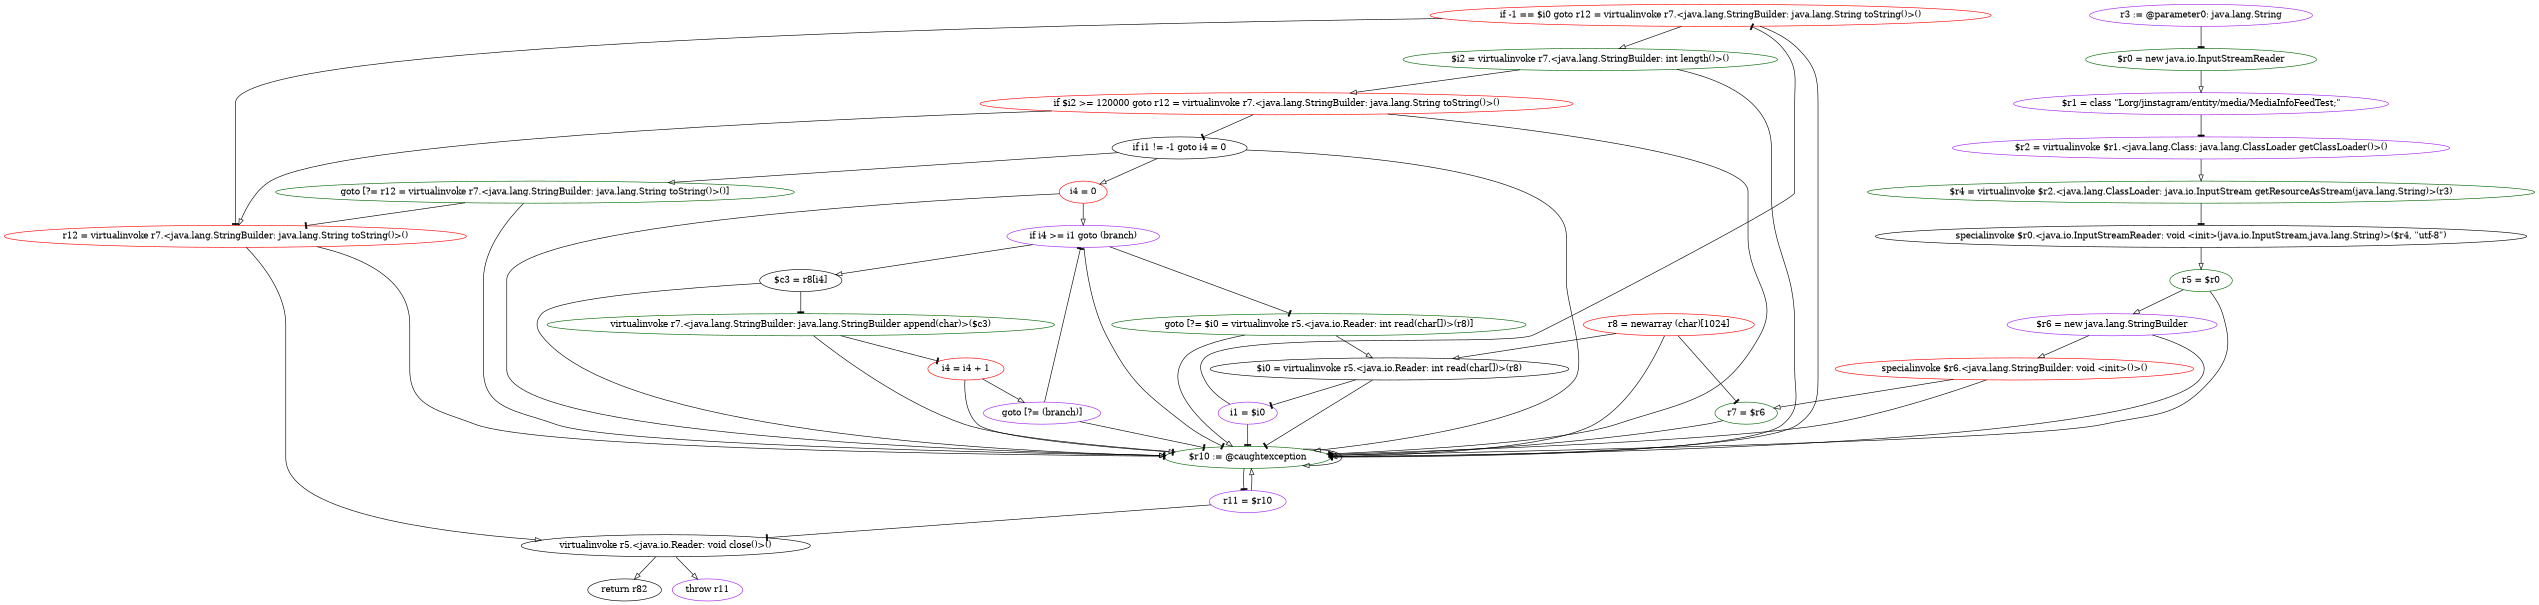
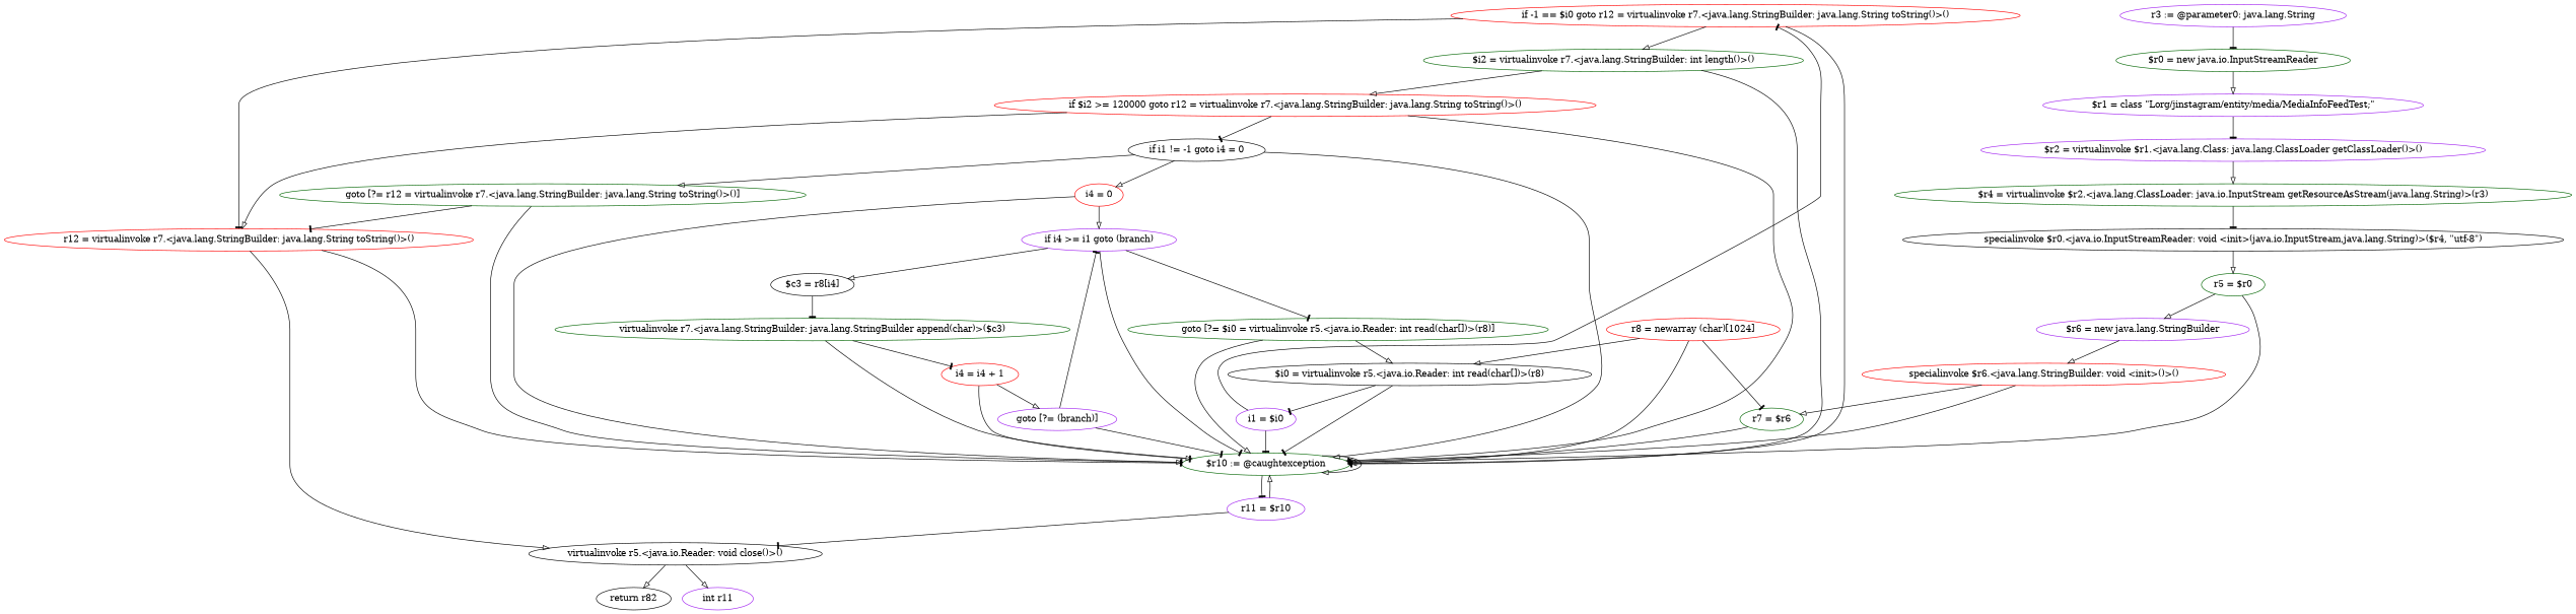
  digraph {
    node [color=darkgreen]
    edge [arrowhead=onormal]
    "$r0 = new java.io.InputStreamReader"
    "r3 := @parameter0: java.lang.String" [color=purple]
    "$r1 = class \"Lorg/jinstagram/entity/media/MediaInfoFeedTest;\"" [color=purple]
    "$r2 = virtualinvoke $r1.<java.lang.Class: java.lang.ClassLoader getClassLoader()>()" [color=purple]
    "$r4 = virtualinvoke $r2.<java.lang.ClassLoader: java.io.InputStream getResourceAsStream(java.lang.String)>(r3)"
    "specialinvoke $r0.<java.io.InputStreamReader: void <init>(java.io.InputStream,java.lang.String)>($r4, \"utf-8\")" [color=black]
    "r5 = $r0"
    "$r6 = new java.lang.StringBuilder" [color=purple]
    "$r10 := @caughtexception"
    "specialinvoke $r6.<java.lang.StringBuilder: void <init>()>()" [color=red]
    "r11 = $r10" [color=purple]
    "r7 = $r6"
    "r8 = newarray (char)[1024]" [color=red]
    "$i0 = virtualinvoke r5.<java.io.Reader: int read(char[])>(r8)" [color=black]
    "i1 = $i0" [color=purple]
    "if -1 == $i0 goto r12 = virtualinvoke r7.<java.lang.StringBuilder: java.lang.String toString()>()" [color=red]
    "$i2 = virtualinvoke r7.<java.lang.StringBuilder: int length()>()"
    "r12 = virtualinvoke r7.<java.lang.StringBuilder: java.lang.String toString()>()" [color=red]
    "if $i2 >= 120000 goto r12 = virtualinvoke r7.<java.lang.StringBuilder: java.lang.String toString()>()" [color=red]
    "virtualinvoke r5.<java.io.Reader: void close()>()" [color=black]
    "if i1 != -1 goto i4 = 0" [color=black]
    "goto [?= r12 = virtualinvoke r7.<java.lang.StringBuilder: java.lang.String toString()>()]"
    "i4 = 0" [color=red]
    "if i4 >= i1 goto (branch)" [color=purple]
    "$c3 = r8[i4]" [color=black]
    "goto [?= $i0 = virtualinvoke r5.<java.io.Reader: int read(char[])>(r8)]"
    "virtualinvoke r7.<java.lang.StringBuilder: java.lang.StringBuilder append(char)>($c3)"
    "i4 = i4 + 1" [color=red]
    "goto [?= (branch)]" [color=purple]
    n30 [color=black label="return r82"]
-   "throw r11" [color=purple]
+   "throw r11" [color=purple label="int r11"]
    "$r0 = new java.io.InputStreamReader" -> "$r1 = class \"Lorg/jinstagram/entity/media/MediaInfoFeedTest;\""
    "r3 := @parameter0: java.lang.String" -> "$r0 = new java.io.InputStreamReader" [arrowhead=tee]
    "$r1 = class \"Lorg/jinstagram/entity/media/MediaInfoFeedTest;\"" -> "$r2 = virtualinvoke $r1.<java.lang.Class: java.lang.ClassLoader getClassLoader()>()" [arrowhead=tee]
    "$r2 = virtualinvoke $r1.<java.lang.Class: java.lang.ClassLoader getClassLoader()>()" -> "$r4 = virtualinvoke $r2.<java.lang.ClassLoader: java.io.InputStream getResourceAsStream(java.lang.String)>(r3)"
    "$r4 = virtualinvoke $r2.<java.lang.ClassLoader: java.io.InputStream getResourceAsStream(java.lang.String)>(r3)" -> "specialinvoke $r0.<java.io.InputStreamReader: void <init>(java.io.InputStream,java.lang.String)>($r4, \"utf-8\")" [arrowhead=tee]
    "specialinvoke $r0.<java.io.InputStreamReader: void <init>(java.io.InputStream,java.lang.String)>($r4, \"utf-8\")" -> "r5 = $r0"
    "r5 = $r0" -> "$r6 = new java.lang.StringBuilder"
    "r5 = $r0" -> "$r10 := @caughtexception" [arrowhead=tee]
-   "$r6 = new java.lang.StringBuilder" -> "$r10 := @caughtexception" [arrowhead=tee]
    "$r6 = new java.lang.StringBuilder" -> "specialinvoke $r6.<java.lang.StringBuilder: void <init>()>()"
    "$r10 := @caughtexception" -> "$r10 := @caughtexception"
    "$r10 := @caughtexception" -> "r11 = $r10" [arrowhead=tee]
    "specialinvoke $r6.<java.lang.StringBuilder: void <init>()>()" -> "$r10 := @caughtexception" [arrowhead=tee]
    "specialinvoke $r6.<java.lang.StringBuilder: void <init>()>()" -> "r7 = $r6"
    "r11 = $r10" -> "$r10 := @caughtexception"
    "r11 = $r10" -> "virtualinvoke r5.<java.io.Reader: void close()>()" [arrowhead=tee]
    "r7 = $r6" -> "$r10 := @caughtexception"
    "r8 = newarray (char)[1024]" -> "$r10 := @caughtexception" [arrowhead=tee]
    "r8 = newarray (char)[1024]" -> "r7 = $r6" [arrowhead=tee]
    "r8 = newarray (char)[1024]" -> "$i0 = virtualinvoke r5.<java.io.Reader: int read(char[])>(r8)"
    "$i0 = virtualinvoke r5.<java.io.Reader: int read(char[])>(r8)" -> "$r10 := @caughtexception" [arrowhead=tee]
    "$i0 = virtualinvoke r5.<java.io.Reader: int read(char[])>(r8)" -> "i1 = $i0" [arrowhead=tee]
    "i1 = $i0" -> "$r10 := @caughtexception" [arrowhead=tee]
    "i1 = $i0" -> "if -1 == $i0 goto r12 = virtualinvoke r7.<java.lang.StringBuilder: java.lang.String toString()>()" [arrowhead=tee]
    "if -1 == $i0 goto r12 = virtualinvoke r7.<java.lang.StringBuilder: java.lang.String toString()>()" -> "$r10 := @caughtexception"
    "if -1 == $i0 goto r12 = virtualinvoke r7.<java.lang.StringBuilder: java.lang.String toString()>()" -> "$i2 = virtualinvoke r7.<java.lang.StringBuilder: int length()>()"
    "if -1 == $i0 goto r12 = virtualinvoke r7.<java.lang.StringBuilder: java.lang.String toString()>()" -> "r12 = virtualinvoke r7.<java.lang.StringBuilder: java.lang.String toString()>()" [arrowhead=tee]
    "$i2 = virtualinvoke r7.<java.lang.StringBuilder: int length()>()" -> "$r10 := @caughtexception" [arrowhead=tee]
    "$i2 = virtualinvoke r7.<java.lang.StringBuilder: int length()>()" -> "if $i2 >= 120000 goto r12 = virtualinvoke r7.<java.lang.StringBuilder: java.lang.String toString()>()"
    "r12 = virtualinvoke r7.<java.lang.StringBuilder: java.lang.String toString()>()" -> "$r10 := @caughtexception" [arrowhead=tee]
    "r12 = virtualinvoke r7.<java.lang.StringBuilder: java.lang.String toString()>()" -> "virtualinvoke r5.<java.io.Reader: void close()>()"
    "if $i2 >= 120000 goto r12 = virtualinvoke r7.<java.lang.StringBuilder: java.lang.String toString()>()" -> "$r10 := @caughtexception"
    "if $i2 >= 120000 goto r12 = virtualinvoke r7.<java.lang.StringBuilder: java.lang.String toString()>()" -> "r12 = virtualinvoke r7.<java.lang.StringBuilder: java.lang.String toString()>()"
    "if $i2 >= 120000 goto r12 = virtualinvoke r7.<java.lang.StringBuilder: java.lang.String toString()>()" -> "if i1 != -1 goto i4 = 0" [arrowhead=tee]
    "virtualinvoke r5.<java.io.Reader: void close()>()" -> n30
    "virtualinvoke r5.<java.io.Reader: void close()>()" -> "throw r11"
    "if i1 != -1 goto i4 = 0" -> "$r10 := @caughtexception"
    "if i1 != -1 goto i4 = 0" -> "goto [?= r12 = virtualinvoke r7.<java.lang.StringBuilder: java.lang.String toString()>()]"
    "if i1 != -1 goto i4 = 0" -> "i4 = 0"
    "goto [?= r12 = virtualinvoke r7.<java.lang.StringBuilder: java.lang.String toString()>()]" -> "$r10 := @caughtexception" [arrowhead=tee]
    "goto [?= r12 = virtualinvoke r7.<java.lang.StringBuilder: java.lang.String toString()>()]" -> "r12 = virtualinvoke r7.<java.lang.StringBuilder: java.lang.String toString()>()" [arrowhead=tee]
    "i4 = 0" -> "$r10 := @caughtexception"
    "i4 = 0" -> "if i4 >= i1 goto (branch)"
    "if i4 >= i1 goto (branch)" -> "$r10 := @caughtexception" [arrowhead=tee]
    "if i4 >= i1 goto (branch)" -> "$c3 = r8[i4]"
    "if i4 >= i1 goto (branch)" -> "goto [?= $i0 = virtualinvoke r5.<java.io.Reader: int read(char[])>(r8)]" [arrowhead=tee]
-   "$c3 = r8[i4]" -> "$r10 := @caughtexception"
    "$c3 = r8[i4]" -> "virtualinvoke r7.<java.lang.StringBuilder: java.lang.StringBuilder append(char)>($c3)" [arrowhead=tee]
    "goto [?= $i0 = virtualinvoke r5.<java.io.Reader: int read(char[])>(r8)]" -> "$r10 := @caughtexception"
    "goto [?= $i0 = virtualinvoke r5.<java.io.Reader: int read(char[])>(r8)]" -> "$i0 = virtualinvoke r5.<java.io.Reader: int read(char[])>(r8)"
    "virtualinvoke r7.<java.lang.StringBuilder: java.lang.StringBuilder append(char)>($c3)" -> "$r10 := @caughtexception"
    "virtualinvoke r7.<java.lang.StringBuilder: java.lang.StringBuilder append(char)>($c3)" -> "i4 = i4 + 1" [arrowhead=tee]
    "i4 = i4 + 1" -> "$r10 := @caughtexception" [arrowhead=tee]
    "i4 = i4 + 1" -> "goto [?= (branch)]"
    "goto [?= (branch)]" -> "$r10 := @caughtexception" [arrowhead=tee]
    "goto [?= (branch)]" -> "if i4 >= i1 goto (branch)" [arrowhead=tee]
  }
